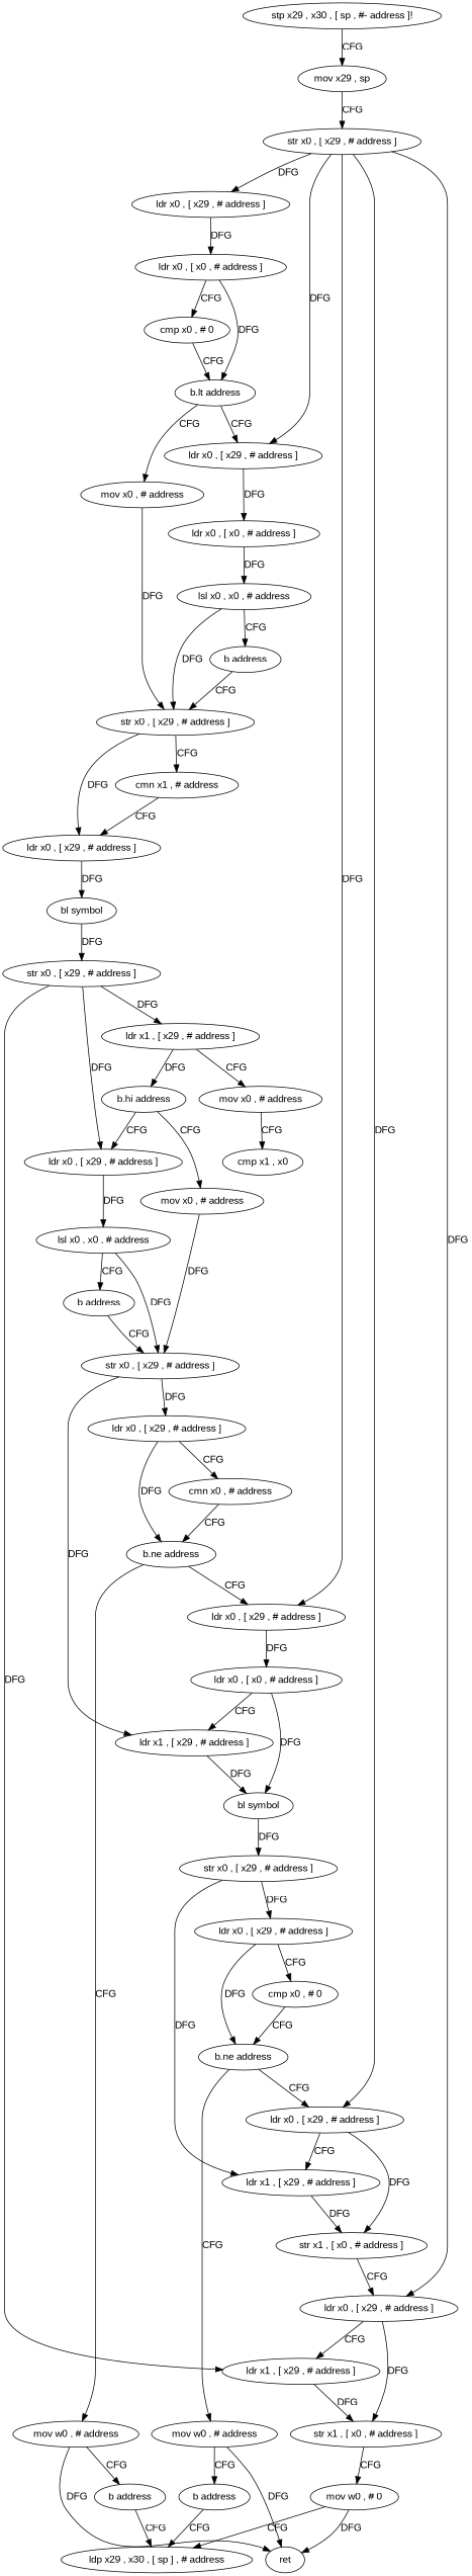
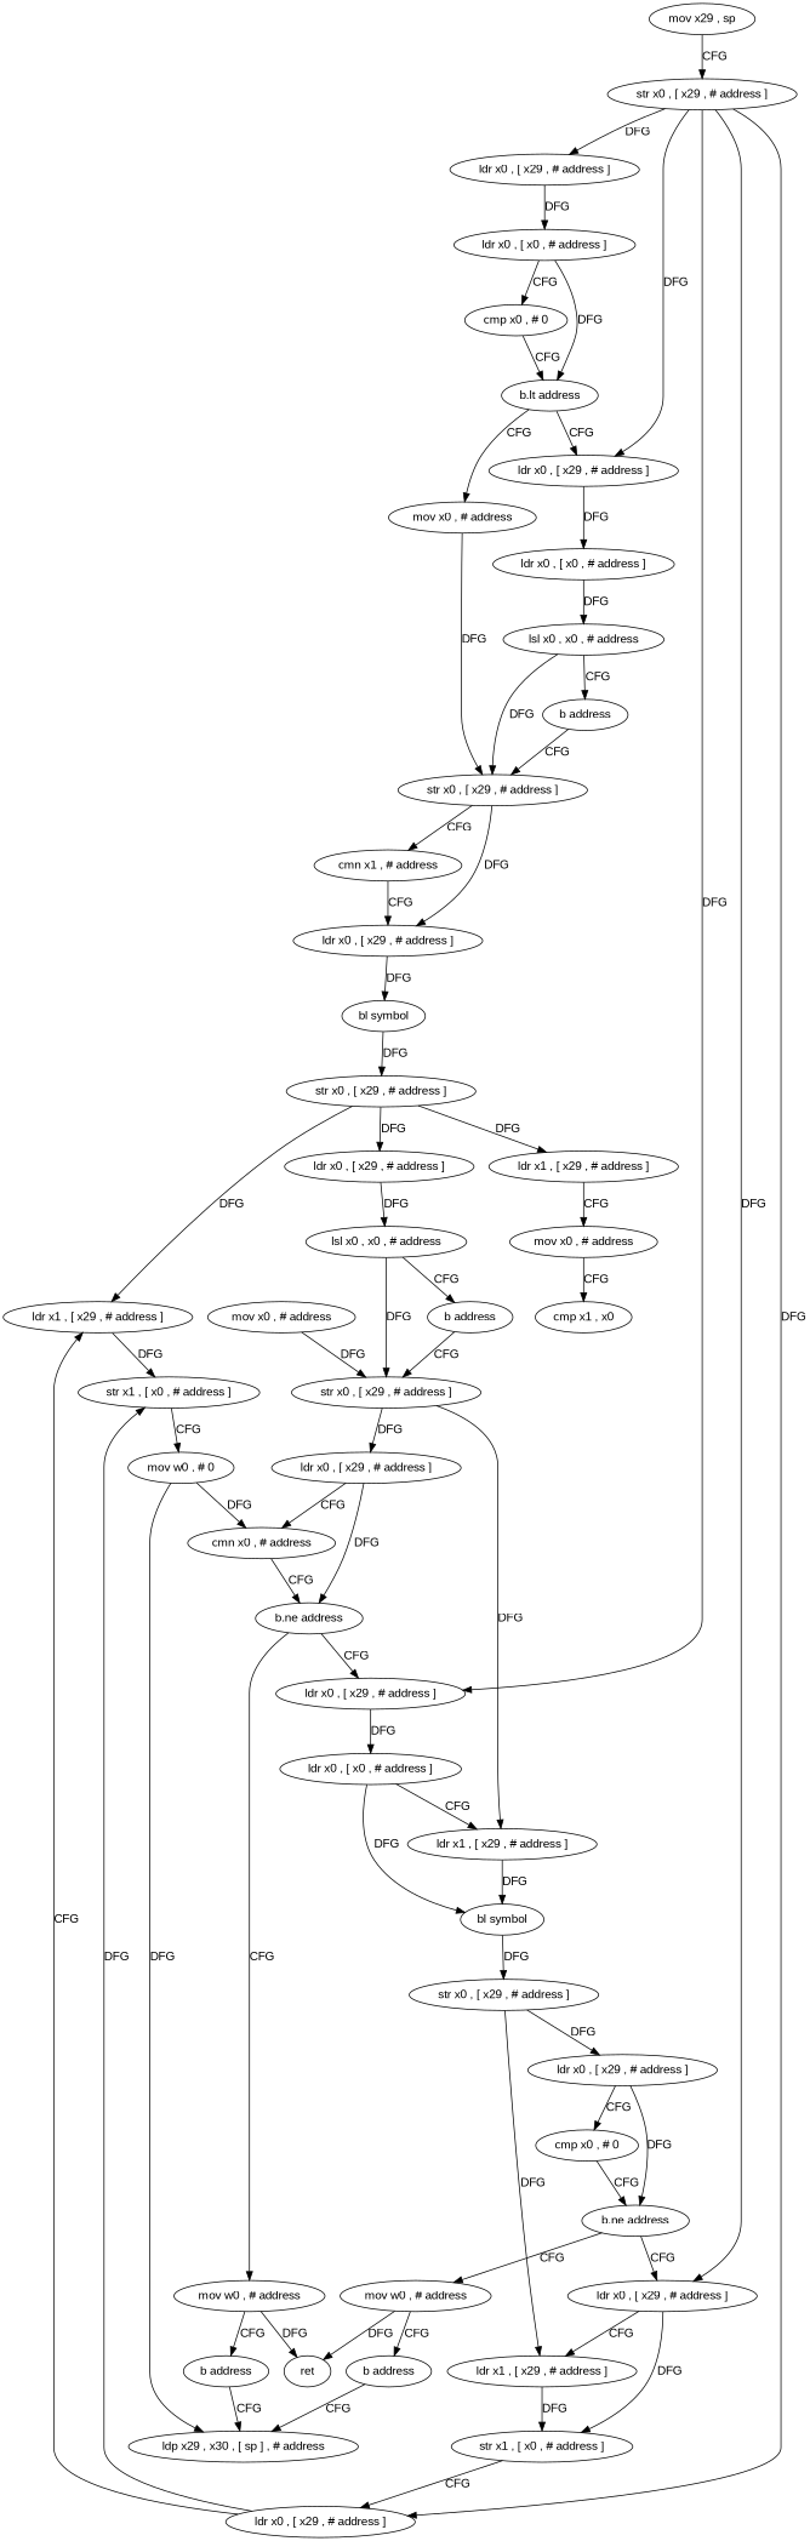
  digraph {
    fontname="Liberation Sans"
    node [fontname="Liberation Sans"]
    edge [fontname="Liberation Sans"]
-   n1 [label="stp x29 , x30 , [ sp , #- address ]!"]
    n2 [label="mov x29 , sp"]
    n3 [label="str x0 , [ x29 , # address ]"]
    n4 [label="ldr x0 , [ x29 , # address ]"]
    n5 [label="ldr x0 , [ x29 , # address ]"]
    n6 [label="ldr x0 , [ x29 , # address ]"]
    n7 [label="ldr x0 , [ x29 , # address ]"]
    n8 [label="ldr x0 , [ x29 , # address ]"]
    n9 [label="ldr x0 , [ x0 , # address ]"]
    n10 [label="ldr x0 , [ x0 , # address ]"]
    n11 [label="ldr x0 , [ x0 , # address ]"]
    n12 [label="ldr x1 , [ x29 , # address ]"]
    n13 [label="str x1 , [ x0 , # address ]"]
    n14 [label="ldr x1 , [ x29 , # address ]"]
    n15 [label="str x1 , [ x0 , # address ]"]
    n16 [label="cmp x0 , # 0"]
    n17 [label="b.lt address"]
    n18 [label="mov x0 , # address"]
    n19 [label="str x0 , [ x29 , # address ]"]
    n20 [label="cmn x1 , # address"]
    n21 [label="ldr x0 , [ x29 , # address ]"]
    n22 [label="lsl x0 , x0 , # address"]
    n23 [label="bl symbol"]
    n24 [label="b address"]
    n25 [label="mov x0 , # address"]
    n26 [label="str x0 , [ x29 , # address ]"]
    n27 [label="ldr x1 , [ x29 , # address ]"]
    n28 [label="ldr x0 , [ x29 , # address ]"]
    n29 [label="bl symbol"]
    n30 [label="cmn x0 , # address"]
    n31 [label="b.ne address"]
    n32 [label="ldr x0 , [ x29 , # address ]"]
    n33 [label="lsl x0 , x0 , # address"]
    n34 [label="b address"]
    n35 [label="str x0 , [ x29 , # address ]"]
    n36 [label="ldr x1 , [ x29 , # address ]"]
    n37 [label="mov x0 , # address"]
-   n38 [label="b.hi address"]
    n39 [label="cmp x1 , x0"]
    n40 [label="str x0 , [ x29 , # address ]"]
    n41 [label="ldr x0 , [ x29 , # address ]"]
    n42 [label="cmp x0 , # 0"]
    n43 [label="b.ne address"]
    n44 [label="mov w0 , # address"]
    n45 [label="b address"]
    n46 [label=ret]
    n47 [label="ldp x29 , x30 , [ sp ] , # address"]
    n48 [label="mov w0 , # address"]
    n49 [label="b address"]
    n50 [label="mov w0 , # 0"]
-   n1 -> n2 [label=CFG]
    n2 -> n3 [label=CFG]
    n3 -> n4 [label=DFG]
    n3 -> n5 [label=DFG]
    n3 -> n6 [label=DFG]
    n3 -> n7 [label=DFG]
    n3 -> n8 [label=DFG]
    n4 -> n9 [label=DFG]
    n5 -> n10 [label=DFG]
    n6 -> n11 [label=DFG]
    n7 -> n12 [label=CFG]
    n7 -> n13 [label=DFG]
    n8 -> n14 [label=CFG]
    n8 -> n15 [label=DFG]
    n9 -> n16 [label=CFG]
    n9 -> n17 [label=DFG]
    n10 -> n22 [label=DFG]
    n11 -> n27 [label=CFG]
    n11 -> n29 [label=DFG]
    n12 -> n13 [label=DFG]
    n13 -> n8 [label=CFG]
    n14 -> n15 [label=DFG]
    n15 -> n50 [label=CFG]
    n16 -> n17 [label=CFG]
    n17 -> n5 [label=CFG]
    n17 -> n18 [label=CFG]
    n18 -> n19 [label=DFG]
    n19 -> n20 [label=CFG]
    n19 -> n21 [label=DFG]
    n20 -> n21 [label=CFG]
    n21 -> n23 [label=DFG]
    n22 -> n19 [label=DFG]
    n22 -> n24 [label=CFG]
    n23 -> n35 [label=DFG]
    n24 -> n19 [label=CFG]
    n25 -> n26 [label=DFG]
    n26 -> n27 [label=DFG]
    n26 -> n28 [label=DFG]
    n27 -> n29 [label=DFG]
    n28 -> n30 [label=CFG]
    n28 -> n31 [label=DFG]
    n29 -> n40 [label=DFG]
    n30 -> n31 [label=CFG]
    n31 -> n6 [label=CFG]
    n31 -> n48 [label=CFG]
    n32 -> n33 [label=DFG]
    n33 -> n26 [label=DFG]
    n33 -> n34 [label=CFG]
    n34 -> n26 [label=CFG]
    n35 -> n14 [label=DFG]
    n35 -> n32 [label=DFG]
    n35 -> n36 [label=DFG]
    n36 -> n37 [label=CFG]
-   n36 -> n38 [label=DFG]
    n37 -> n39 [label=CFG]
-   n38 -> n25 [label=CFG]
-   n38 -> n32 [label=CFG]
    n40 -> n12 [label=DFG]
    n40 -> n41 [label=DFG]
    n41 -> n42 [label=CFG]
    n41 -> n43 [label=DFG]
    n42 -> n43 [label=CFG]
    n43 -> n7 [label=CFG]
    n43 -> n44 [label=CFG]
    n44 -> n45 [label=CFG]
    n44 -> n46 [label=DFG]
    n45 -> n47 [label=CFG]
    n48 -> n46 [label=DFG]
    n48 -> n49 [label=CFG]
    n49 -> n47 [label=CFG]
-   n50 -> n46 [label=DFG]
-   n50 -> n47 [label=CFG]
+   n50 -> n30 [label=DFG]
+   n50 -> n47 [label=DFG]
  }
